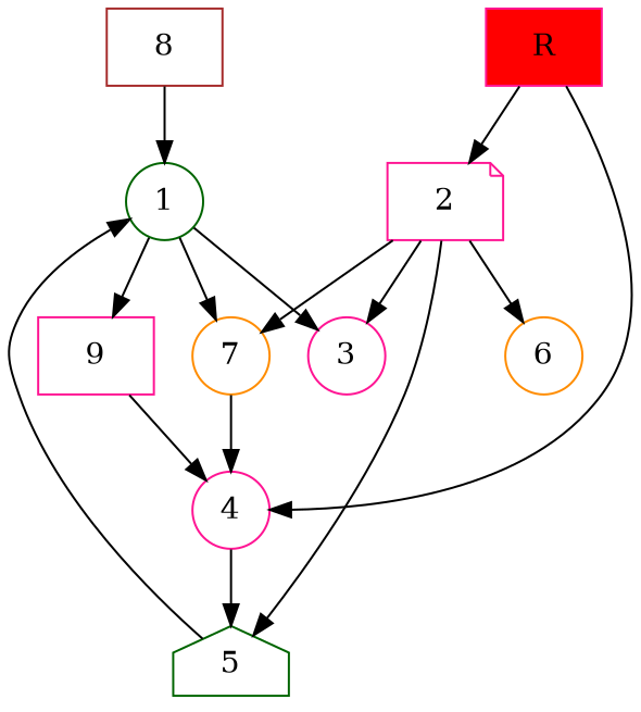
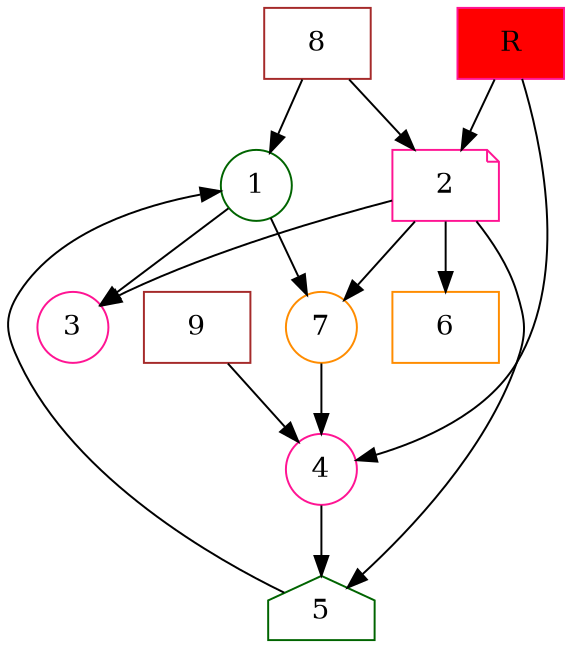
  digraph {
    node [color=deeppink shape=circle]
    3
    1 [color=darkgreen]
    7 [color=darkorange]
-   9 [shape=box]
+   9 [color=brown shape=box]
    4
    2 [shape=note]
-   6 [color=darkorange]
+   6 [color=darkorange shape=box]
    5 [color=darkgreen shape=house]
    8 [color=brown shape=box]
    R [fillcolor="#ff0000" shape=box style=filled]
    1 -> 3
    1 -> 7
-   1 -> 9
    7 -> 4
    9 -> 4
    4 -> 5
    2 -> 3
    2 -> 7
    2 -> 6
    2 -> 5
    5 -> 1
    8 -> 1
+   8 -> 2
    R -> 4
    R -> 2
  }
